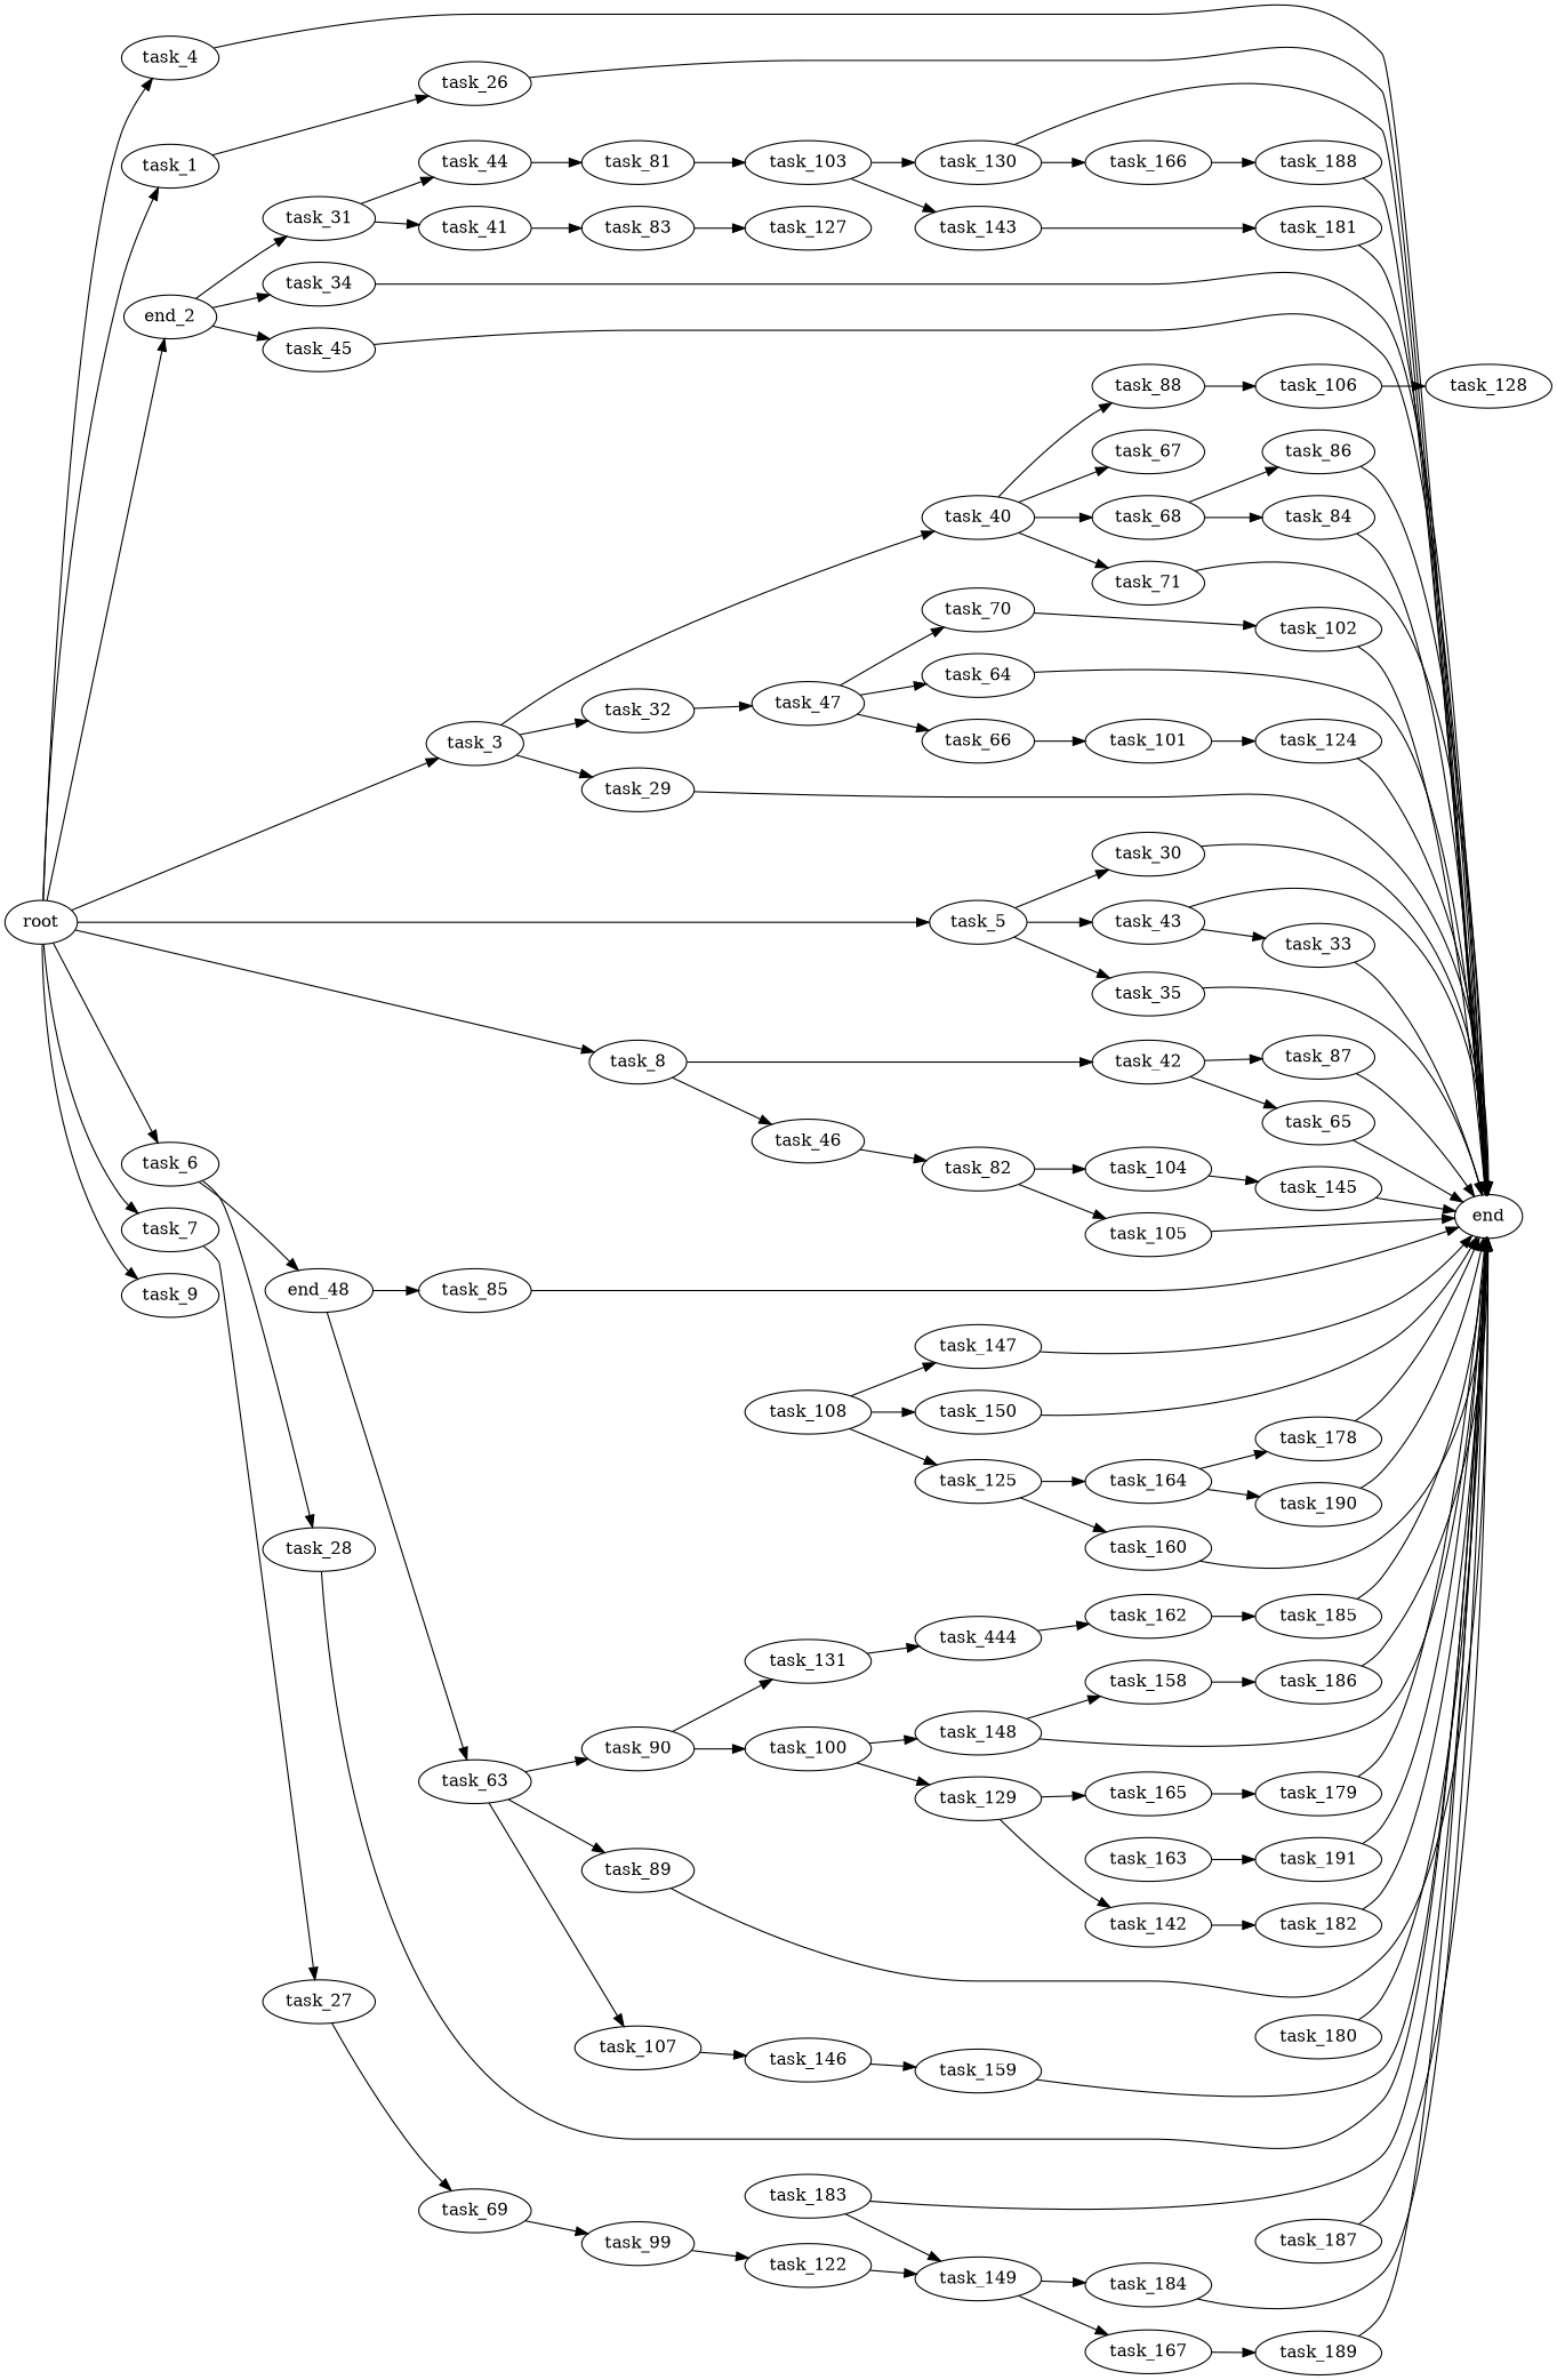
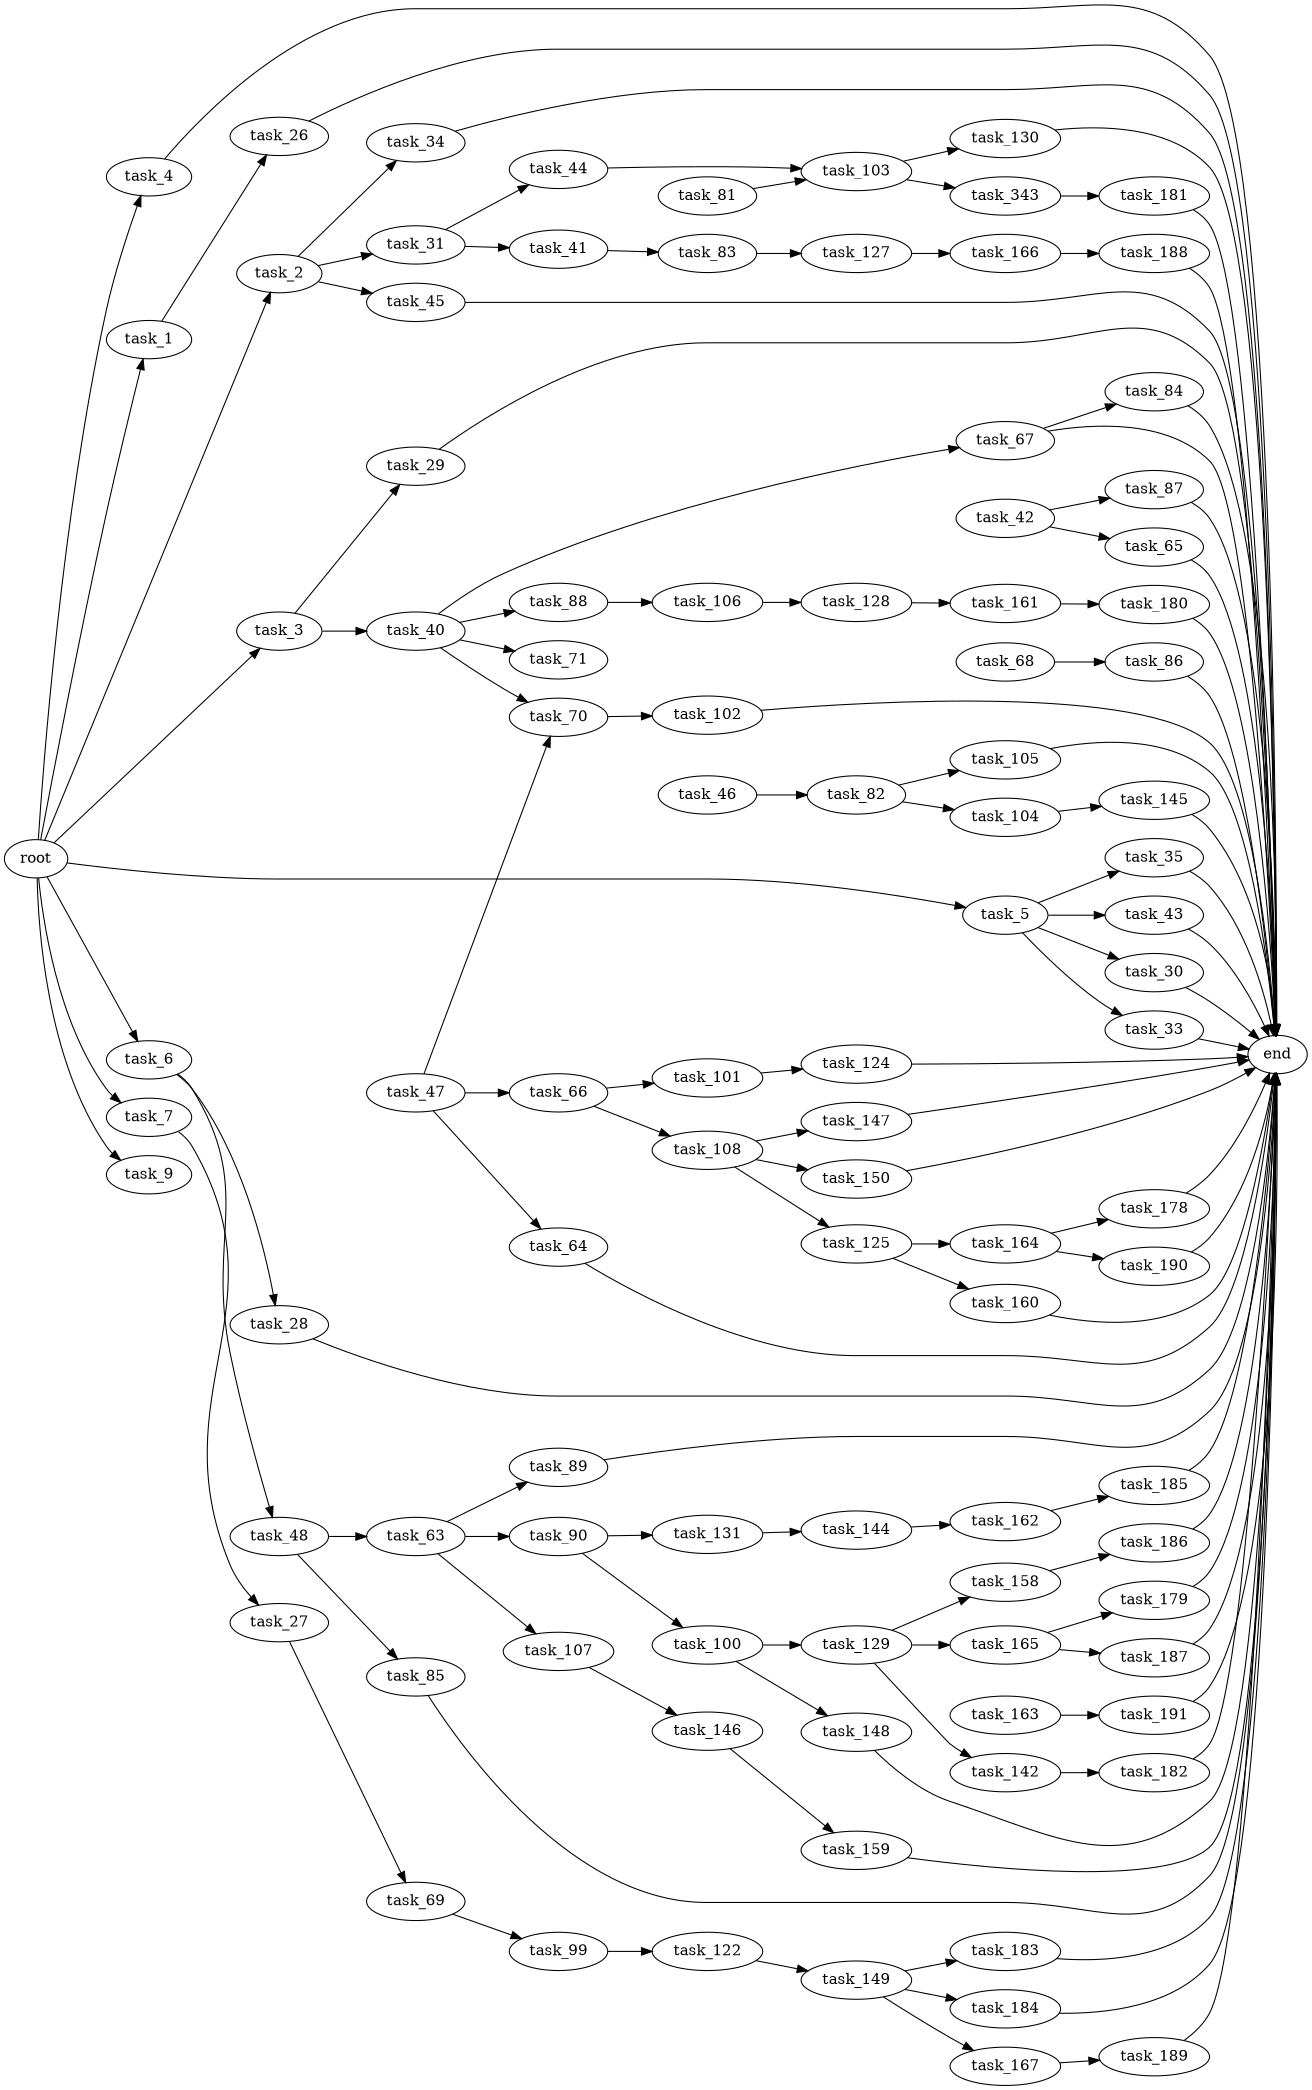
  digraph {
    rankdir=LR
    root
    task_1
-   task_2 [label=end_2]
+   task_2
    task_3
    task_4
    task_5
    task_6
    task_7
-   task_8
    task_9
    task_26
    task_31
    task_34
    task_45
    task_29
-   task_32
    task_40
    end
    task_30
    task_33
    task_35
    task_43
    task_28
-   task_48 [label=end_48]
+   task_48
    task_27
    task_42
    task_46
    task_41
    task_44
    task_47
    task_67
    task_68
    task_71
    task_88
    task_63
    task_85
    task_69
    task_65
    task_87
    task_82
    task_99
    task_83
    task_81
    task_64
    task_66
    task_70
    task_84
    task_86
    task_106
    task_127
    task_103
    task_104
    task_105
    task_101
    task_108
    task_102
    task_89
    task_90
    task_107
    task_100
    task_131
    task_146
    task_124
    task_125
    task_147
    task_150
    task_122
    task_130
-   task_143
+   task_143 [label=task_343]
    task_145
    task_166
    task_128
    task_129
    task_148
-   task_144 [label=task_444]
+   task_144
    task_149
    task_142
    task_158
    task_165
    task_181
+   task_161
    task_159
    task_160
    task_164
    task_167
    task_183
    task_184
    task_178
    task_190
    task_163
    task_191
    task_188
    task_180
    task_182
    task_186
    task_179
    task_187
    task_162
    task_185
    task_189
    root -> task_1
    root -> task_2
    root -> task_3
    root -> task_4
    root -> task_5
    root -> task_6
    root -> task_7
-   root -> task_8
    root -> task_9
    task_1 -> task_26
    task_2 -> task_31
    task_2 -> task_34
    task_2 -> task_45
    task_3 -> task_29
-   task_3 -> task_32
    task_3 -> task_40
    task_4 -> end
    task_5 -> task_30
-   task_43 -> task_33
+   task_5 -> task_33
    task_5 -> task_35
    task_5 -> task_43
    task_6 -> task_28
    task_6 -> task_48
    task_7 -> task_27
-   task_8 -> task_42
-   task_8 -> task_46
    task_26 -> end
    task_31 -> task_41
    task_31 -> task_44
    task_34 -> end
    task_45 -> end
    task_29 -> end
-   task_32 -> task_47
    task_40 -> task_67
-   task_40 -> task_68
+   task_40 -> task_70
    task_40 -> task_71
    task_40 -> task_88
    task_30 -> end
    task_33 -> end
    task_35 -> end
    task_43 -> end
    task_28 -> end
    task_48 -> task_63
    task_48 -> task_85
    task_27 -> task_69
    task_42 -> task_65
    task_42 -> task_87
    task_46 -> task_82
    task_41 -> task_83
-   task_44 -> task_81
+   task_44 -> task_103
    task_47 -> task_64
    task_47 -> task_66
    task_47 -> task_70
-   task_68 -> task_84
+   task_67 -> task_84
    task_68 -> task_86
-   task_71 -> end
+   task_67 -> end
    task_88 -> task_106
    task_63 -> task_89
    task_63 -> task_90
    task_63 -> task_107
    task_85 -> end
    task_69 -> task_99
    task_65 -> end
    task_87 -> end
    task_82 -> task_104
    task_82 -> task_105
    task_99 -> task_122
    task_83 -> task_127
    task_81 -> task_103
    task_64 -> end
    task_66 -> task_101
+   task_66 -> task_108
    task_70 -> task_102
    task_84 -> end
    task_86 -> end
    task_106 -> task_128
-   task_130 -> task_166
+   task_127 -> task_166
    task_103 -> task_130
    task_103 -> task_143
    task_104 -> task_145
    task_105 -> end
    task_101 -> task_124
    task_108 -> task_125
    task_108 -> task_147
    task_108 -> task_150
    task_102 -> end
    task_89 -> end
    task_90 -> task_100
    task_90 -> task_131
    task_107 -> task_146
    task_100 -> task_129
    task_100 -> task_148
    task_131 -> task_144
    task_146 -> task_159
    task_124 -> end
    task_125 -> task_160
    task_125 -> task_164
    task_147 -> end
    task_150 -> end
    task_122 -> task_149
    task_130 -> end
    task_143 -> task_181
    task_145 -> end
    task_166 -> task_188
+   task_128 -> task_161
    task_129 -> task_142
-   task_148 -> task_158
+   task_129 -> task_158
    task_129 -> task_165
    task_148 -> end
    task_144 -> task_162
    task_149 -> task_167
-   task_183 -> task_149
+   task_149 -> task_183
    task_149 -> task_184
    task_142 -> task_182
    task_158 -> task_186
    task_165 -> task_179
+   task_165 -> task_187
    task_181 -> end
+   task_161 -> task_180
    task_159 -> end
    task_160 -> end
    task_164 -> task_178
    task_164 -> task_190
    task_167 -> task_189
    task_183 -> end
    task_184 -> end
    task_178 -> end
    task_190 -> end
    task_163 -> task_191
    task_191 -> end
    task_188 -> end
    task_180 -> end
    task_182 -> end
    task_186 -> end
    task_179 -> end
    task_187 -> end
    task_162 -> task_185
    task_185 -> end
    task_189 -> end
  }
